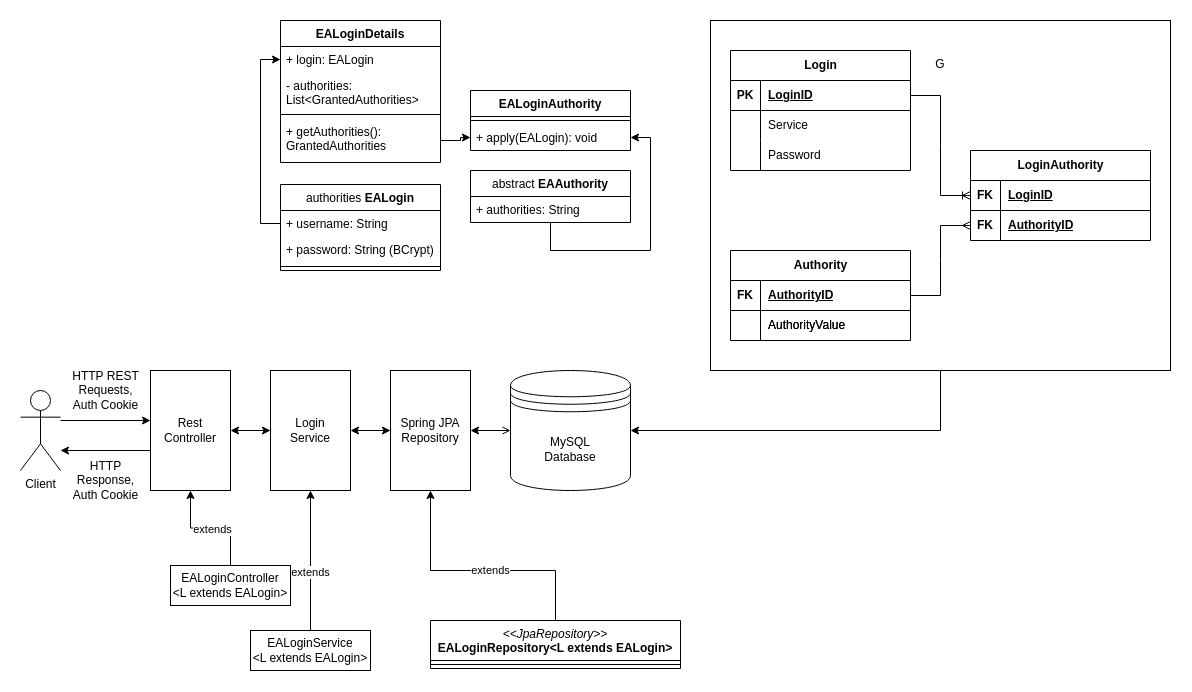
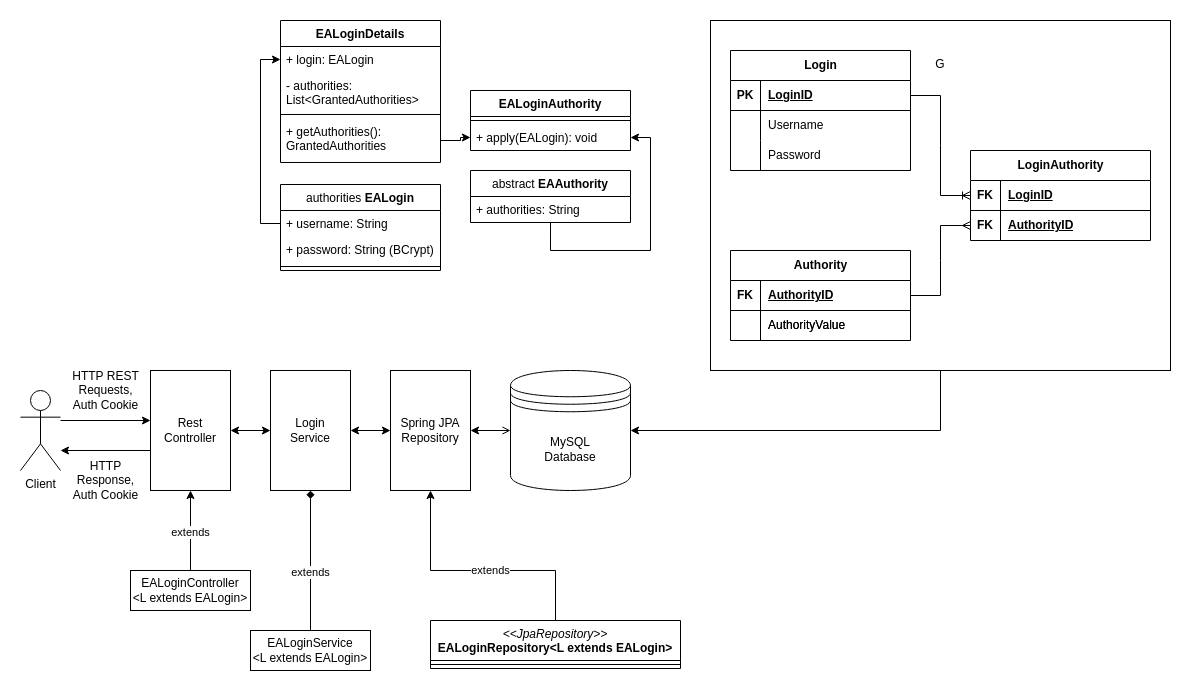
  <mxCell id="0" />
  <mxCell id="1" parent="0" />
  <mxCell id="2" value="MySQL&lt;br&gt;Database" style="shape=datastore;whiteSpace=wrap;html=1;" parent="1" vertex="1"><mxGeometry x="510" y="370" width="120" height="120" as="geometry" /></mxCell>
  <mxCell id="3" value="Spring&amp;nbsp;&lt;span style=&quot;background-color: transparent; color: light-dark(rgb(0, 0, 0), rgb(255, 255, 255));&quot;&gt;JPA Repository&lt;/span&gt;" style="rounded=0;whiteSpace=wrap;html=1;" parent="1" vertex="1"><mxGeometry x="390" y="370" width="80" height="120" as="geometry" /></mxCell>
  <mxCell id="4" value="Login&lt;div&gt;Service&lt;/div&gt;" style="rounded=0;whiteSpace=wrap;html=1;" parent="1" vertex="1"><mxGeometry x="270" y="370" width="80" height="120" as="geometry" /></mxCell>
  <mxCell id="5" value="" style="endArrow=open;startArrow=classic;html=1;rounded=0;exitX=1;exitY=0.5;exitDx=0;exitDy=0;entryX=0;entryY=0.5;entryDx=0;entryDy=0;" parent="1" source="3" target="2" edge="1"><mxGeometry width="50" height="50" relative="1" as="geometry"><mxPoint x="490" y="580" as="sourcePoint" /><mxPoint x="540" y="530" as="targetPoint" /></mxGeometry></mxCell>
  <mxCell id="6" value="" style="endArrow=classic;startArrow=classic;html=1;rounded=0;exitX=1;exitY=0.5;exitDx=0;exitDy=0;entryX=0;entryY=0.5;entryDx=0;entryDy=0;" parent="1" source="4" target="3" edge="1"><mxGeometry width="50" height="50" relative="1" as="geometry"><mxPoint x="180" y="590" as="sourcePoint" /><mxPoint x="230" y="540" as="targetPoint" /></mxGeometry></mxCell>
  <mxCell id="7" value="extends" style="endArrow=classic;html=1;rounded=0;entryX=0.5;entryY=1;entryDx=0;entryDy=0;exitX=0.5;exitY=0;exitDx=0;exitDy=0;" parent="1" source="69" target="3" edge="1"><mxGeometry x="-0.098" relative="1" as="geometry"><mxPoint x="430" y="570" as="sourcePoint" /><mxPoint x="430" y="570" as="targetPoint" /><Array as="points"><mxPoint x="555" y="570" /><mxPoint x="430" y="570" /></Array><mxPoint as="offset" /></mxGeometry></mxCell>
  <mxCell id="8" value="Rest Controller" style="rounded=0;whiteSpace=wrap;html=1;" parent="1" vertex="1"><mxGeometry x="150" y="370" width="80" height="120" as="geometry" /></mxCell>
  <mxCell id="9" value="" style="endArrow=classic;startArrow=classic;html=1;rounded=0;exitX=1;exitY=0.5;exitDx=0;exitDy=0;entryX=0;entryY=0.5;entryDx=0;entryDy=0;" parent="1" source="8" target="4" edge="1"><mxGeometry width="50" height="50" relative="1" as="geometry"><mxPoint x="180" y="630" as="sourcePoint" /><mxPoint x="230" y="580" as="targetPoint" /></mxGeometry></mxCell>
  <mxCell id="10" style="edgeStyle=orthogonalEdgeStyle;rounded=0;orthogonalLoop=1;jettySize=auto;html=1;entryX=0.5;entryY=1;entryDx=0;entryDy=0;" parent="1" source="12" target="8" edge="1"><mxGeometry relative="1" as="geometry" /></mxCell>
  <mxCell id="11" value="extends" style="edgeLabel;html=1;align=center;verticalAlign=middle;resizable=0;points=[];" parent="10" vertex="1" connectable="0"><mxGeometry x="-0.025" y="1" relative="1" as="geometry"><mxPoint as="offset" /></mxGeometry></mxCell>
- <mxCell id="12" value="EALoginController&lt;div&gt;&amp;lt;L extends EALogin&amp;gt;&lt;/div&gt;" style="rounded=0;whiteSpace=wrap;html=1;" parent="1" vertex="1"><mxGeometry x="170" y="565" width="120" height="40" as="geometry" /></mxCell>
- <mxCell id="13" style="edgeStyle=orthogonalEdgeStyle;rounded=0;orthogonalLoop=1;jettySize=auto;html=1;entryX=0.5;entryY=1;entryDx=0;entryDy=0;" parent="1" source="15" target="4" edge="1"><mxGeometry relative="1" as="geometry" /></mxCell>
+ <mxCell id="12" value="EALoginController&lt;div&gt;&amp;lt;L extends EALogin&amp;gt;&lt;/div&gt;" style="rounded=0;whiteSpace=wrap;html=1;" parent="1" vertex="1"><mxGeometry x="130" y="570" width="120" height="40" as="geometry" /></mxCell>
+ <mxCell id="13" style="edgeStyle=orthogonalEdgeStyle;rounded=0;orthogonalLoop=1;jettySize=auto;html=1;entryX=0.5;entryY=1;entryDx=0;entryDy=0;endArrow=diamond;" parent="1" source="15" target="4" edge="1"><mxGeometry relative="1" as="geometry" /></mxCell>
  <mxCell id="14" value="extends" style="edgeLabel;html=1;align=center;verticalAlign=middle;resizable=0;points=[];" parent="13" vertex="1" connectable="0"><mxGeometry x="-0.157" y="1" relative="1" as="geometry"><mxPoint as="offset" /></mxGeometry></mxCell>
  <mxCell id="15" value="EALoginService&lt;div&gt;&amp;lt;L extends EALogin&amp;gt;&lt;/div&gt;" style="rounded=0;whiteSpace=wrap;html=1;" parent="1" vertex="1"><mxGeometry x="250" y="630" width="120" height="40" as="geometry" /></mxCell>
  <mxCell id="16" value="Client" style="shape=umlActor;verticalLabelPosition=bottom;verticalAlign=top;html=1;outlineConnect=0;" parent="1" vertex="1"><mxGeometry x="20" y="390" width="40" height="80" as="geometry" /></mxCell>
  <mxCell id="17" value="" style="endArrow=classic;html=1;rounded=0;endSize=6;jumpSize=6;" parent="1" edge="1"><mxGeometry width="50" height="50" relative="1" as="geometry"><mxPoint x="150" y="450" as="sourcePoint" /><mxPoint x="60" y="450" as="targetPoint" /></mxGeometry></mxCell>
  <mxCell id="18" value="" style="endArrow=classic;html=1;rounded=0;exitX=1;exitY=0.375;exitDx=0;exitDy=0;exitPerimeter=0;" parent="1" source="16" edge="1"><mxGeometry width="50" height="50" relative="1" as="geometry"><mxPoint x="130" y="470" as="sourcePoint" /><mxPoint x="150" y="420" as="targetPoint" /></mxGeometry></mxCell>
  <mxCell id="19" value="HTTP REST&lt;div&gt;Requests,&lt;/div&gt;&lt;div&gt;Auth Cookie&lt;/div&gt;" style="text;html=1;align=center;verticalAlign=middle;resizable=0;points=[];autosize=1;strokeColor=none;fillColor=none;" parent="1" vertex="1"><mxGeometry x="60" y="360" width="90" height="60" as="geometry" /></mxCell>
  <mxCell id="20" value="HTTP&lt;div&gt;Response,&lt;/div&gt;&lt;div&gt;Auth Cookie&lt;/div&gt;" style="text;html=1;align=center;verticalAlign=middle;resizable=0;points=[];autosize=1;strokeColor=none;fillColor=none;" parent="1" vertex="1"><mxGeometry x="60" y="450" width="90" height="60" as="geometry" /></mxCell>
  <mxCell id="21" value="" style="endArrow=classic;html=1;rounded=0;entryX=1;entryY=0.5;entryDx=0;entryDy=0;exitX=0.5;exitY=1;exitDx=0;exitDy=0;" parent="1" source="22" target="2" edge="1"><mxGeometry width="50" height="50" relative="1" as="geometry"><mxPoint x="690" y="430" as="sourcePoint" /><mxPoint x="380" y="600" as="targetPoint" /><Array as="points"><mxPoint x="940" y="430" /></Array></mxGeometry></mxCell>
  <mxCell id="22" value="" style="rounded=0;whiteSpace=wrap;html=1;fillColor=none;" parent="1" vertex="1"><mxGeometry x="710" y="20" width="460" height="350" as="geometry" /></mxCell>
  <mxCell id="23" value="G" style="group" parent="1" vertex="1" connectable="0"><mxGeometry x="730" width="420" height="300" as="geometry" y="50" /></mxCell>
  <mxCell id="24" value="Login" style="shape=table;startSize=30;container=1;collapsible=1;childLayout=tableLayout;fixedRows=1;rowLines=0;fontStyle=1;align=center;resizeLast=1;html=1;" parent="23" vertex="1"><mxGeometry width="180" height="120" as="geometry" /></mxCell>
  <mxCell id="25" value="" style="shape=tableRow;horizontal=0;startSize=0;swimlaneHead=0;swimlaneBody=0;fillColor=none;collapsible=0;dropTarget=0;points=[[0,0.5],[1,0.5]];portConstraint=eastwest;top=0;left=0;right=0;bottom=1;" parent="24" vertex="1"><mxGeometry y="30" width="180" height="30" as="geometry" /></mxCell>
  <mxCell id="26" value="PK" style="shape=partialRectangle;connectable=0;fillColor=none;top=0;left=0;bottom=0;right=0;fontStyle=1;overflow=hidden;whiteSpace=wrap;html=1;" parent="25" vertex="1"><mxGeometry width="30" height="30" as="geometry"><mxRectangle width="30" height="30" as="alternateBounds" /></mxGeometry></mxCell>
  <mxCell id="27" value="LoginID" style="shape=partialRectangle;connectable=0;fillColor=none;top=0;left=0;bottom=0;right=0;align=left;spacingLeft=6;fontStyle=5;overflow=hidden;whiteSpace=wrap;html=1;" parent="25" vertex="1"><mxGeometry x="30" width="150" height="30" as="geometry"><mxRectangle width="150" height="30" as="alternateBounds" /></mxGeometry></mxCell>
  <mxCell id="28" value="" style="shape=tableRow;horizontal=0;startSize=0;swimlaneHead=0;swimlaneBody=0;fillColor=none;collapsible=0;dropTarget=0;points=[[0,0.5],[1,0.5]];portConstraint=eastwest;top=0;left=0;right=0;bottom=0;" parent="24" vertex="1"><mxGeometry y="60" width="180" height="30" as="geometry" /></mxCell>
  <mxCell id="29" value="" style="shape=partialRectangle;connectable=0;fillColor=none;top=0;left=0;bottom=0;right=0;editable=1;overflow=hidden;whiteSpace=wrap;html=1;" parent="28" vertex="1"><mxGeometry width="30" height="30" as="geometry"><mxRectangle width="30" height="30" as="alternateBounds" /></mxGeometry></mxCell>
- <mxCell id="30" value="Service" style="shape=partialRectangle;connectable=0;fillColor=none;top=0;left=0;bottom=0;right=0;align=left;spacingLeft=6;overflow=hidden;whiteSpace=wrap;html=1;" parent="28" vertex="1"><mxGeometry x="30" width="150" height="30" as="geometry"><mxRectangle width="150" height="30" as="alternateBounds" /></mxGeometry></mxCell>
+ <mxCell id="30" value="Username" style="shape=partialRectangle;connectable=0;fillColor=none;top=0;left=0;bottom=0;right=0;align=left;spacingLeft=6;overflow=hidden;whiteSpace=wrap;html=1;" parent="28" vertex="1"><mxGeometry x="30" width="150" height="30" as="geometry"><mxRectangle width="150" height="30" as="alternateBounds" /></mxGeometry></mxCell>
  <mxCell id="31" value="" style="shape=tableRow;horizontal=0;startSize=0;swimlaneHead=0;swimlaneBody=0;fillColor=none;collapsible=0;dropTarget=0;points=[[0,0.5],[1,0.5]];portConstraint=eastwest;top=0;left=0;right=0;bottom=0;" parent="24" vertex="1"><mxGeometry y="90" width="180" height="30" as="geometry" /></mxCell>
  <mxCell id="32" value="" style="shape=partialRectangle;connectable=0;fillColor=none;top=0;left=0;bottom=0;right=0;editable=1;overflow=hidden;whiteSpace=wrap;html=1;" parent="31" vertex="1"><mxGeometry width="30" height="30" as="geometry"><mxRectangle width="30" height="30" as="alternateBounds" /></mxGeometry></mxCell>
  <mxCell id="33" value="Password" style="shape=partialRectangle;connectable=0;fillColor=none;top=0;left=0;bottom=0;right=0;align=left;spacingLeft=6;overflow=hidden;whiteSpace=wrap;html=1;" parent="31" vertex="1"><mxGeometry x="30" width="150" height="30" as="geometry"><mxRectangle width="150" height="30" as="alternateBounds" /></mxGeometry></mxCell>
  <mxCell id="34" value="Authority" style="shape=table;startSize=30;container=1;collapsible=1;childLayout=tableLayout;fixedRows=1;rowLines=0;fontStyle=1;align=center;resizeLast=1;html=1;" parent="23" vertex="1"><mxGeometry y="200" width="180" height="90" as="geometry" /></mxCell>
  <mxCell id="35" value="" style="shape=tableRow;horizontal=0;startSize=0;swimlaneHead=0;swimlaneBody=0;fillColor=none;collapsible=0;dropTarget=0;points=[[0,0.5],[1,0.5]];portConstraint=eastwest;top=0;left=0;right=0;bottom=1;" parent="34" vertex="1"><mxGeometry y="30" width="180" height="30" as="geometry" /></mxCell>
  <mxCell id="36" value="FK" style="shape=partialRectangle;connectable=0;fillColor=none;top=0;left=0;bottom=0;right=0;fontStyle=1;overflow=hidden;whiteSpace=wrap;html=1;" parent="35" vertex="1"><mxGeometry width="30" height="30" as="geometry"><mxRectangle width="30" height="30" as="alternateBounds" /></mxGeometry></mxCell>
  <mxCell id="37" value="AuthorityID" style="shape=partialRectangle;connectable=0;fillColor=none;top=0;left=0;bottom=0;right=0;align=left;spacingLeft=6;fontStyle=5;overflow=hidden;whiteSpace=wrap;html=1;" parent="35" vertex="1"><mxGeometry x="30" width="150" height="30" as="geometry"><mxRectangle width="150" height="30" as="alternateBounds" /></mxGeometry></mxCell>
  <mxCell id="38" value="" style="shape=tableRow;horizontal=0;startSize=0;swimlaneHead=0;swimlaneBody=0;fillColor=none;collapsible=0;dropTarget=0;points=[[0,0.5],[1,0.5]];portConstraint=eastwest;top=0;left=0;right=0;bottom=0;" parent="34" vertex="1"><mxGeometry y="60" width="180" height="30" as="geometry" /></mxCell>
  <mxCell id="39" value="" style="shape=partialRectangle;connectable=0;fillColor=none;top=0;left=0;bottom=0;right=0;editable=1;overflow=hidden;whiteSpace=wrap;html=1;" parent="38" vertex="1"><mxGeometry width="30" height="30" as="geometry"><mxRectangle width="30" height="30" as="alternateBounds" /></mxGeometry></mxCell>
  <mxCell id="40" value="AuthorityValue" style="shape=partialRectangle;connectable=0;fillColor=none;top=0;left=0;bottom=0;right=0;align=left;spacingLeft=6;overflow=hidden;whiteSpace=wrap;html=1;" parent="38" vertex="1"><mxGeometry x="30" width="150" height="30" as="geometry"><mxRectangle width="150" height="30" as="alternateBounds" /></mxGeometry></mxCell>
  <mxCell id="41" value="" style="edgeStyle=entityRelationEdgeStyle;fontSize=12;html=1;endArrow=ERoneToMany;rounded=0;exitX=1;exitY=0.5;exitDx=0;exitDy=0;entryX=0;entryY=0.5;entryDx=0;entryDy=0;" parent="23" source="25" target="43" edge="1"><mxGeometry width="100" height="100" relative="1" as="geometry"><mxPoint x="440" y="105" as="sourcePoint" /><mxPoint x="440" y="275" as="targetPoint" /><Array as="points"><mxPoint x="210" y="120" /><mxPoint x="200" y="70" /><mxPoint x="210" y="120" /><mxPoint x="200" y="50" /><mxPoint x="250" y="120" /></Array></mxGeometry></mxCell>
  <mxCell id="42" value="LoginAuthority" style="shape=table;startSize=30;container=1;collapsible=1;childLayout=tableLayout;fixedRows=1;rowLines=0;fontStyle=1;align=center;resizeLast=1;html=1;" parent="23" vertex="1"><mxGeometry x="240" y="100" width="180" height="90" as="geometry" /></mxCell>
  <mxCell id="43" value="" style="shape=tableRow;horizontal=0;startSize=0;swimlaneHead=0;swimlaneBody=0;fillColor=none;collapsible=0;dropTarget=0;points=[[0,0.5],[1,0.5]];portConstraint=eastwest;top=0;left=0;right=0;bottom=1;" parent="42" vertex="1"><mxGeometry y="30" width="180" height="30" as="geometry" /></mxCell>
  <mxCell id="44" value="FK" style="shape=partialRectangle;connectable=0;fillColor=none;top=0;left=0;bottom=0;right=0;fontStyle=1;overflow=hidden;whiteSpace=wrap;html=1;" parent="43" vertex="1"><mxGeometry width="30" height="30" as="geometry"><mxRectangle width="30" height="30" as="alternateBounds" /></mxGeometry></mxCell>
  <mxCell id="45" value="LoginID" style="shape=partialRectangle;connectable=0;fillColor=none;top=0;left=0;bottom=0;right=0;align=left;spacingLeft=6;fontStyle=5;overflow=hidden;whiteSpace=wrap;html=1;" parent="43" vertex="1"><mxGeometry x="30" width="150" height="30" as="geometry"><mxRectangle width="150" height="30" as="alternateBounds" /></mxGeometry></mxCell>
  <mxCell id="46" value="" style="shape=tableRow;horizontal=0;startSize=0;swimlaneHead=0;swimlaneBody=0;fillColor=none;collapsible=0;dropTarget=0;points=[[0,0.5],[1,0.5]];portConstraint=eastwest;top=0;left=0;right=0;bottom=0;" parent="42" vertex="1"><mxGeometry y="60" width="180" height="30" as="geometry" /></mxCell>
  <mxCell id="47" value="&lt;b&gt;FK&lt;/b&gt;" style="shape=partialRectangle;connectable=0;fillColor=none;top=0;left=0;bottom=0;right=0;editable=1;overflow=hidden;whiteSpace=wrap;html=1;" parent="46" vertex="1"><mxGeometry width="30" height="30" as="geometry"><mxRectangle width="30" height="30" as="alternateBounds" /></mxGeometry></mxCell>
  <mxCell id="48" value="&lt;b&gt;&lt;u&gt;AuthorityID&lt;/u&gt;&lt;/b&gt;" style="shape=partialRectangle;connectable=0;fillColor=none;top=0;left=0;bottom=0;right=0;align=left;spacingLeft=6;overflow=hidden;whiteSpace=wrap;html=1;" parent="46" vertex="1"><mxGeometry x="30" width="150" height="30" as="geometry"><mxRectangle width="150" height="30" as="alternateBounds" /></mxGeometry></mxCell>
  <mxCell id="49" value="" style="edgeStyle=entityRelationEdgeStyle;fontSize=12;html=1;endArrow=ERmany;rounded=0;exitX=1;exitY=0.5;exitDx=0;exitDy=0;entryX=0;entryY=0.5;entryDx=0;entryDy=0;" parent="23" source="35" target="46" edge="1"><mxGeometry width="100" height="100" relative="1" as="geometry"><mxPoint x="50" y="280" as="sourcePoint" /><mxPoint x="240" y="180" as="targetPoint" /></mxGeometry></mxCell>
  <mxCell id="50" value="AuthorityValue" style="shape=partialRectangle;connectable=0;fillColor=none;top=0;left=0;bottom=0;right=0;align=left;spacingLeft=6;overflow=hidden;whiteSpace=wrap;html=1;" parent="23" vertex="1"><mxGeometry x="30" y="260" width="150" height="30" as="geometry"><mxRectangle width="150" height="30" as="alternateBounds" /></mxGeometry></mxCell>
  <mxCell id="51" value="EALoginAuthority" style="swimlane;fontStyle=1;align=center;verticalAlign=top;childLayout=stackLayout;horizontal=1;startSize=26;horizontalStack=0;resizeParent=1;resizeParentMax=0;resizeLast=0;collapsible=1;marginBottom=0;whiteSpace=wrap;html=1;" parent="1" vertex="1"><mxGeometry x="470" y="90" width="160" height="60" as="geometry" /></mxCell>
  <mxCell id="52" value="" style="line;strokeWidth=1;fillColor=none;align=left;verticalAlign=middle;spacingTop=-1;spacingLeft=3;spacingRight=3;rotatable=0;labelPosition=right;points=[];portConstraint=eastwest;strokeColor=inherit;" parent="51" vertex="1"><mxGeometry y="26" width="160" height="8" as="geometry" /></mxCell>
  <mxCell id="53" value="+ apply(EALogin): void" style="text;strokeColor=none;fillColor=none;align=left;verticalAlign=top;spacingLeft=4;spacingRight=4;overflow=hidden;rotatable=0;points=[[0,0.5],[1,0.5]];portConstraint=eastwest;whiteSpace=wrap;html=1;" parent="51" vertex="1"><mxGeometry y="34" width="160" height="26" as="geometry" /></mxCell>
  <mxCell id="54" value="&lt;span style=&quot;font-weight: normal;&quot;&gt;abstract&amp;nbsp;&lt;/span&gt;EAAuthority" style="swimlane;fontStyle=1;align=center;verticalAlign=top;childLayout=stackLayout;horizontal=1;startSize=26;horizontalStack=0;resizeParent=1;resizeParentMax=0;resizeLast=0;collapsible=1;marginBottom=0;whiteSpace=wrap;html=1;" parent="1" vertex="1"><mxGeometry x="470" y="170" width="160" height="52" as="geometry" /></mxCell>
  <mxCell id="55" value="+ authorities: String" style="text;strokeColor=none;fillColor=none;align=left;verticalAlign=top;spacingLeft=4;spacingRight=4;overflow=hidden;rotatable=0;points=[[0,0.5],[1,0.5]];portConstraint=eastwest;whiteSpace=wrap;html=1;" parent="54" vertex="1"><mxGeometry y="26" width="160" height="26" as="geometry" /></mxCell>
  <mxCell id="56" value="" style="line;strokeWidth=1;fillColor=none;align=left;verticalAlign=middle;spacingTop=-1;spacingLeft=3;spacingRight=3;rotatable=0;labelPosition=right;points=[];portConstraint=eastwest;strokeColor=inherit;" parent="54" vertex="1"><mxGeometry y="52" width="160" as="geometry" /></mxCell>
  <mxCell id="57" value="&lt;span style=&quot;font-weight: normal;&quot;&gt;authorities&amp;nbsp;&lt;/span&gt;EALogin" style="swimlane;fontStyle=1;align=center;verticalAlign=top;childLayout=stackLayout;horizontal=1;startSize=26;horizontalStack=0;resizeParent=1;resizeParentMax=0;resizeLast=0;collapsible=1;marginBottom=0;whiteSpace=wrap;html=1;" parent="1" vertex="1"><mxGeometry x="280" y="184" width="160" height="86" as="geometry" /></mxCell>
  <mxCell id="58" value="+ username: String" style="text;strokeColor=none;fillColor=none;align=left;verticalAlign=top;spacingLeft=4;spacingRight=4;overflow=hidden;rotatable=0;points=[[0,0.5],[1,0.5]];portConstraint=eastwest;whiteSpace=wrap;html=1;" parent="57" vertex="1"><mxGeometry y="26" width="160" height="26" as="geometry" /></mxCell>
  <mxCell id="59" value="+ password: String (BCrypt)" style="text;strokeColor=none;fillColor=none;align=left;verticalAlign=top;spacingLeft=4;spacingRight=4;overflow=hidden;rotatable=0;points=[[0,0.5],[1,0.5]];portConstraint=eastwest;whiteSpace=wrap;html=1;" parent="57" vertex="1"><mxGeometry y="52" width="160" height="26" as="geometry" /></mxCell>
  <mxCell id="60" value="" style="line;strokeWidth=1;fillColor=none;align=left;verticalAlign=middle;spacingTop=-1;spacingLeft=3;spacingRight=3;rotatable=0;labelPosition=right;points=[];portConstraint=eastwest;strokeColor=inherit;" parent="57" vertex="1"><mxGeometry y="78" width="160" height="8" as="geometry" /></mxCell>
  <mxCell id="61" value="EALoginDetails" style="swimlane;fontStyle=1;align=center;verticalAlign=top;childLayout=stackLayout;horizontal=1;startSize=26;horizontalStack=0;resizeParent=1;resizeParentMax=0;resizeLast=0;collapsible=1;marginBottom=0;whiteSpace=wrap;html=1;" parent="1" vertex="1"><mxGeometry x="280" y="20" width="160" height="142" as="geometry" /></mxCell>
  <mxCell id="62" value="+ login: EALogin" style="text;strokeColor=none;fillColor=none;align=left;verticalAlign=top;spacingLeft=4;spacingRight=4;overflow=hidden;rotatable=0;points=[[0,0.5],[1,0.5]];portConstraint=eastwest;whiteSpace=wrap;html=1;" parent="61" vertex="1"><mxGeometry y="26" width="160" height="26" as="geometry" /></mxCell>
  <mxCell id="63" value="- authorities: List&amp;lt;GrantedAuthorities&amp;gt;" style="text;strokeColor=none;fillColor=none;align=left;verticalAlign=top;spacingLeft=4;spacingRight=4;overflow=hidden;rotatable=0;points=[[0,0.5],[1,0.5]];portConstraint=eastwest;whiteSpace=wrap;html=1;" parent="61" vertex="1"><mxGeometry y="52" width="160" height="38" as="geometry" /></mxCell>
  <mxCell id="64" value="" style="line;strokeWidth=1;fillColor=none;align=left;verticalAlign=middle;spacingTop=-1;spacingLeft=3;spacingRight=3;rotatable=0;labelPosition=right;points=[];portConstraint=eastwest;strokeColor=inherit;" parent="61" vertex="1"><mxGeometry y="90" width="160" height="8" as="geometry" /></mxCell>
  <mxCell id="65" value="+ getAuthorities(): GrantedAuthorities" style="text;strokeColor=none;fillColor=none;align=left;verticalAlign=top;spacingLeft=4;spacingRight=4;overflow=hidden;rotatable=0;points=[[0,0.5],[1,0.5]];portConstraint=eastwest;whiteSpace=wrap;html=1;" parent="61" vertex="1"><mxGeometry y="98" width="160" height="44" as="geometry" /></mxCell>
  <mxCell id="66" style="edgeStyle=orthogonalEdgeStyle;rounded=0;orthogonalLoop=1;jettySize=auto;html=1;entryX=0;entryY=0.5;entryDx=0;entryDy=0;" parent="1" source="58" target="62" edge="1"><mxGeometry relative="1" as="geometry" /></mxCell>
  <mxCell id="67" style="edgeStyle=orthogonalEdgeStyle;rounded=0;orthogonalLoop=1;jettySize=auto;html=1;entryX=0;entryY=0.5;entryDx=0;entryDy=0;" parent="1" source="65" target="53" edge="1"><mxGeometry relative="1" as="geometry" /></mxCell>
  <mxCell id="68" style="edgeStyle=orthogonalEdgeStyle;rounded=0;orthogonalLoop=1;jettySize=auto;html=1;entryX=1;entryY=0.5;entryDx=0;entryDy=0;" parent="1" target="53" edge="1"><mxGeometry relative="1" as="geometry"><mxPoint x="550.034" y="222" as="sourcePoint" /><Array as="points"><mxPoint x="550" y="250" /><mxPoint x="650" y="250" /><mxPoint x="650" y="137" /></Array></mxGeometry></mxCell>
  <mxCell id="69" value="&lt;div&gt;&lt;i style=&quot;font-weight: normal;&quot;&gt;&amp;lt;&amp;lt;JpaRepository&amp;gt;&amp;gt;&lt;/i&gt;&lt;/div&gt;EALogin&lt;span style=&quot;color: light-dark(rgb(0, 0, 0), rgb(255, 255, 255)); background-color: transparent;&quot;&gt;Repository&lt;/span&gt;&lt;span style=&quot;background-color: transparent; color: light-dark(rgb(0, 0, 0), rgb(255, 255, 255));&quot;&gt;&amp;lt;L extends EALogin&amp;gt;&lt;/span&gt;" style="swimlane;fontStyle=1;align=center;verticalAlign=top;childLayout=stackLayout;horizontal=1;startSize=40;horizontalStack=0;resizeParent=1;resizeParentMax=0;resizeLast=0;collapsible=1;marginBottom=0;whiteSpace=wrap;html=1;" parent="1" vertex="1"><mxGeometry x="430" y="620" width="250" height="48" as="geometry" /></mxCell>
  <mxCell id="70" value="" style="line;strokeWidth=1;fillColor=none;align=left;verticalAlign=middle;spacingTop=-1;spacingLeft=3;spacingRight=3;rotatable=0;labelPosition=right;points=[];portConstraint=eastwest;strokeColor=inherit;" parent="69" vertex="1"><mxGeometry y="40" width="250" height="8" as="geometry" /></mxCell>
